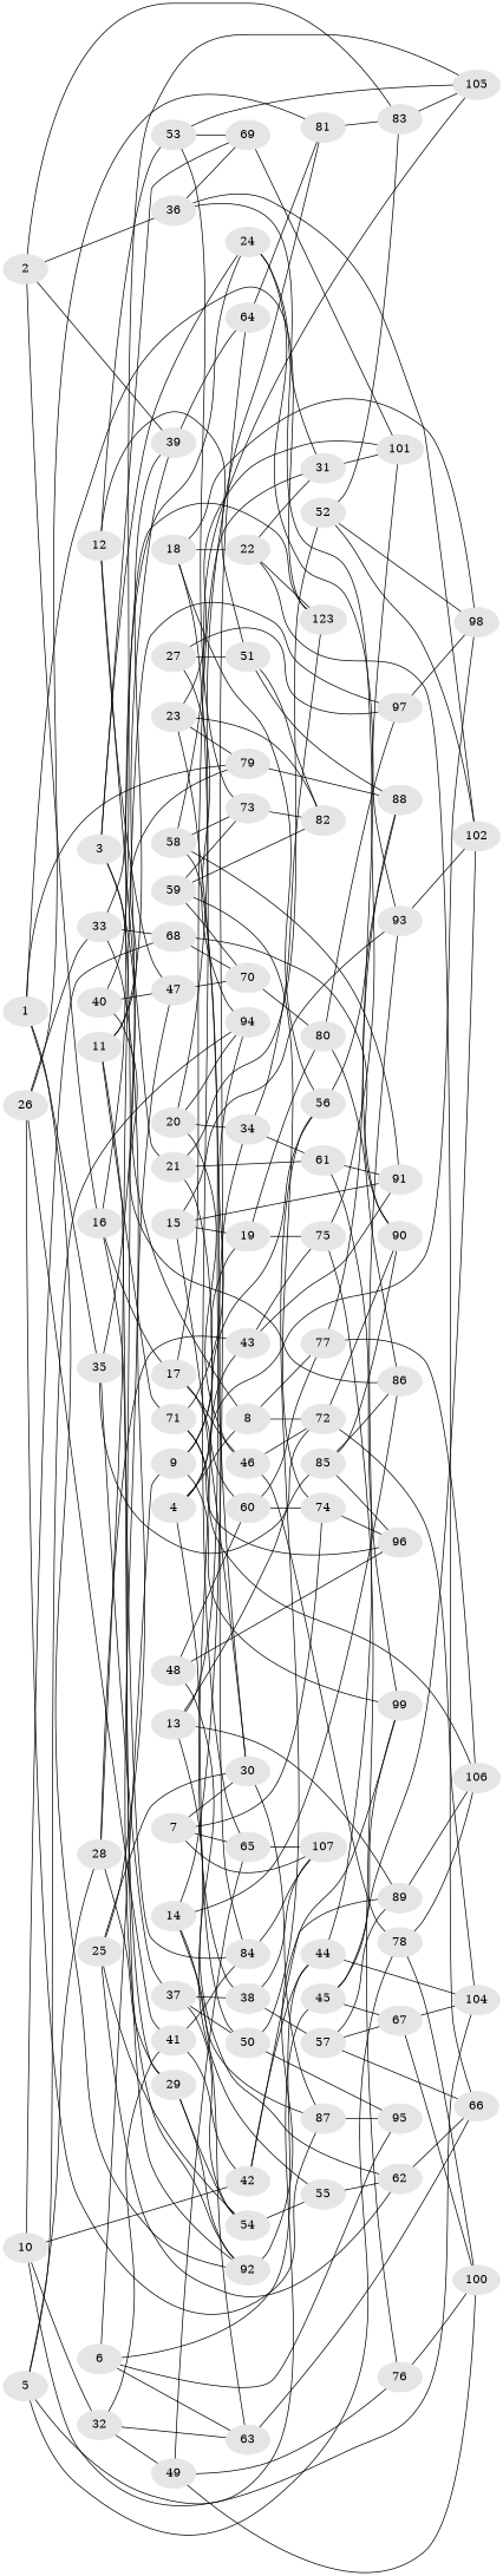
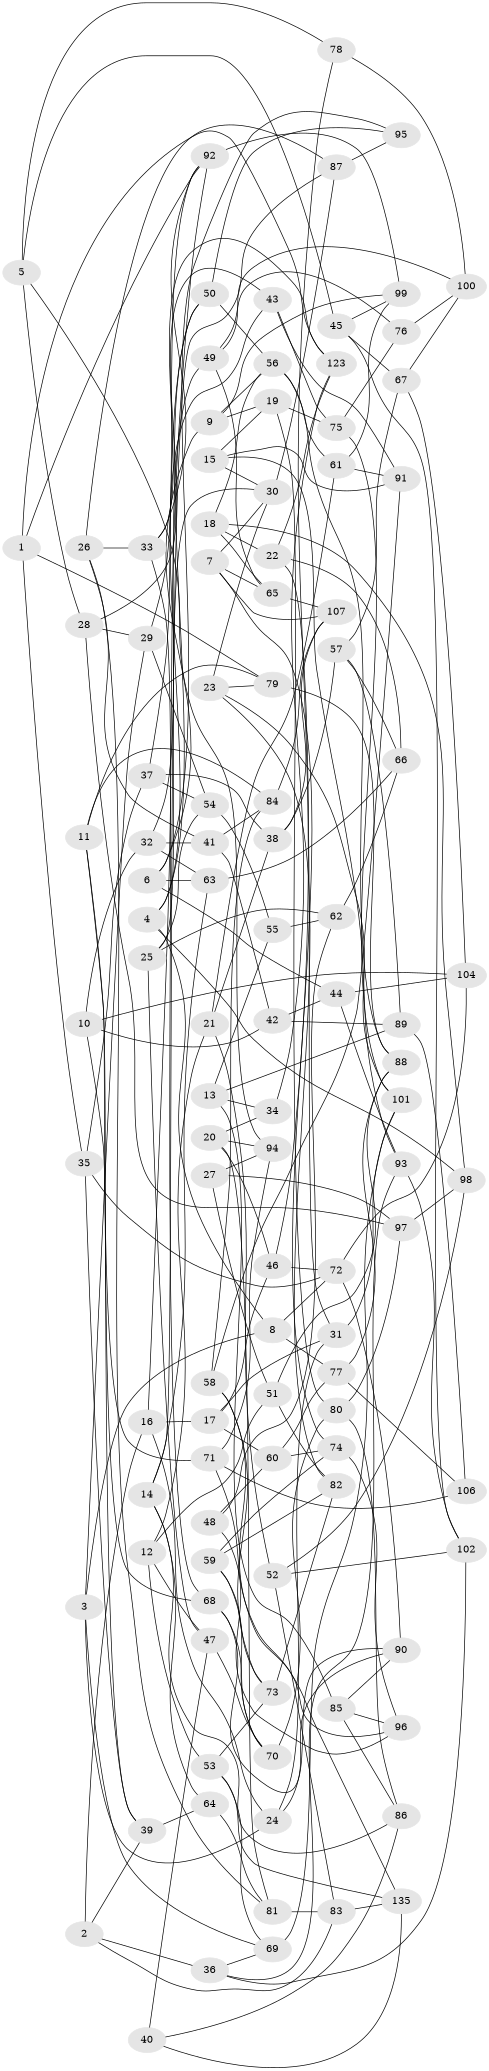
  graph {
    rankdir=LR
    node [color=gray90 style=filled]
    1
    35
    79
    92
    n5 [label=123]
    39
    72
    37
    88
    99
    2
    16
    36
    83
    24
    17
    69
    93
    102
    64
-   105
+   105 [label=135]
    3
    8
    29
    77
    31
    90
    54
    101
    4
    43
    50
    98
    91
    75
    95
    56
    5
    28
    45
    78
    94
    97
    67
    100
    106
    6
    9
    44
    63
    19
    104
    66
    7
    65
    74
    107
    30
    55
    62
    96
    80
    10
    32
    42
    68
    41
    49
    89
    70
    11
    71
    84
    12
    21
    47
    51
    53
    38
    52
    61
    82
    73
    13
    34
    85
    86
    14
    87
    81
    15
    46
    60
    18
    22
    76
    20
    57
    23
    25
    26
    33
    27
    40
    48
    58
    59
    1 -- 35
    1 -- 79
    1 -- 92
    1 -- n5
    35 -- 39
    35 -- 72
    35 -- 37
    79 -- 88
    92 -- 99
    39 -- 64
    72 -- 90
    72 -- 104
    37 -- 54
    37 -- 50
    37 -- 38
    2 -- 39
    2 -- 16
    2 -- 36
    2 -- 83
    16 -- 92
    16 -- 24
    16 -- 17
    36 -- 69
    36 -- 93
    36 -- 102
    83 -- 105
    24 -- 31
    24 -- 90
    17 -- 31
    17 -- 46
    17 -- 60
    69 -- 101
    93 -- 102
    64 -- 81
    3 -- 24
    3 -- 69
    3 -- 8
    3 -- 29
    8 -- 72
    8 -- 77
    29 -- 92
    29 -- 54
    77 -- 88
    77 -- 106
    31 -- 101
    54 -- 55
    4 -- 8
    4 -- 43
    4 -- 50
    4 -- 98
    43 -- 91
    43 -- 75
    50 -- 95
    50 -- 56
    75 -- 101
    75 -- 76
    56 -- 88
    5 -- 28
    5 -- 45
    5 -- 78
    5 -- 94
    28 -- 29
    28 -- 43
    28 -- 97
    45 -- 99
    45 -- 102
    45 -- 67
    78 -- 100
-   78 -- 106
    97 -- 98
    67 -- 100
    67 -- 104
    6 -- 95
    6 -- 9
    6 -- 44
    6 -- 63
    9 -- 99
    9 -- 56
    9 -- 19
    44 -- 93
    44 -- 104
    63 -- 66
    19 -- 75
    19 -- 80
    7 -- 65
    7 -- 74
    7 -- 107
    7 -- 30
    65 -- 107
    74 -- 96
    30 -- 87
    55 -- 62
    62 -- 66
    80 -- 97
    80 -- 86
    10 -- 104
    10 -- 32
    10 -- 42
    10 -- 68
    32 -- 63
    32 -- 41
    32 -- 49
    42 -- 44
    42 -- 89
    68 -- 90
    68 -- 70
    41 -- 42
    41 -- 84
    49 -- 100
    49 -- 65
    49 -- 76
    89 -- 106
    70 -- 80
    11 -- 79
    11 -- 39
    11 -- 71
    11 -- 84
    71 -- 94
    71 -- 106
    71 -- 96
    84 -- 107
    12 -- 21
    12 -- 47
    12 -- 51
    12 -- 53
    21 -- 38
    21 -- 52
    21 -- 61
    47 -- 70
    51 -- 88
    51 -- 82
    53 -- 69
    53 -- 105
    53 -- 73
    38 -- 107
    38 -- 57
    52 -- 83
    52 -- 102
    52 -- 98
    61 -- 99
    61 -- 91
    73 -- 82
    13 -- 55
    13 -- 89
    13 -- 34
    13 -- 85
    34 -- n5
-   34 -- 61
+   56 -- 61
    85 -- 90
    85 -- 96
    85 -- 86
    14 -- 64
    14 -- 63
    14 -- 86
    14 -- 87
    87 -- 95
    81 -- 83
    15 -- 93
    15 -- 91
    15 -- 19
    15 -- 30
    46 -- 72
    46 -- 78
    60 -- 77
    60 -- 74
    18 -- 98
    18 -- 56
    18 -- 65
    18 -- 22
    22 -- n5
    22 -- 31
    22 -- 66
    76 -- 100
    20 -- 94
    20 -- 34
    20 -- 81
    20 -- 46
    57 -- 67
    57 -- 66
    57 -- 89
    23 -- 79
    23 -- 101
    23 -- 30
    23 -- 82
    25 -- 54
    25 -- 30
    25 -- 62
    25 -- 47
    26 -- 41
    26 -- 87
    26 -- 81
    26 -- 33
    33 -- 92
    33 -- n5
    33 -- 68
    27 -- 94
    27 -- 97
    27 -- 51
    40 -- 105
    40 -- 47
    40 -- 86
    48 -- 62
    48 -- 96
    48 -- 60
    58 -- 105
    58 -- 91
    58 -- 84
    58 -- 73
    59 -- 74
    59 -- 70
    59 -- 82
    59 -- 73
  }
